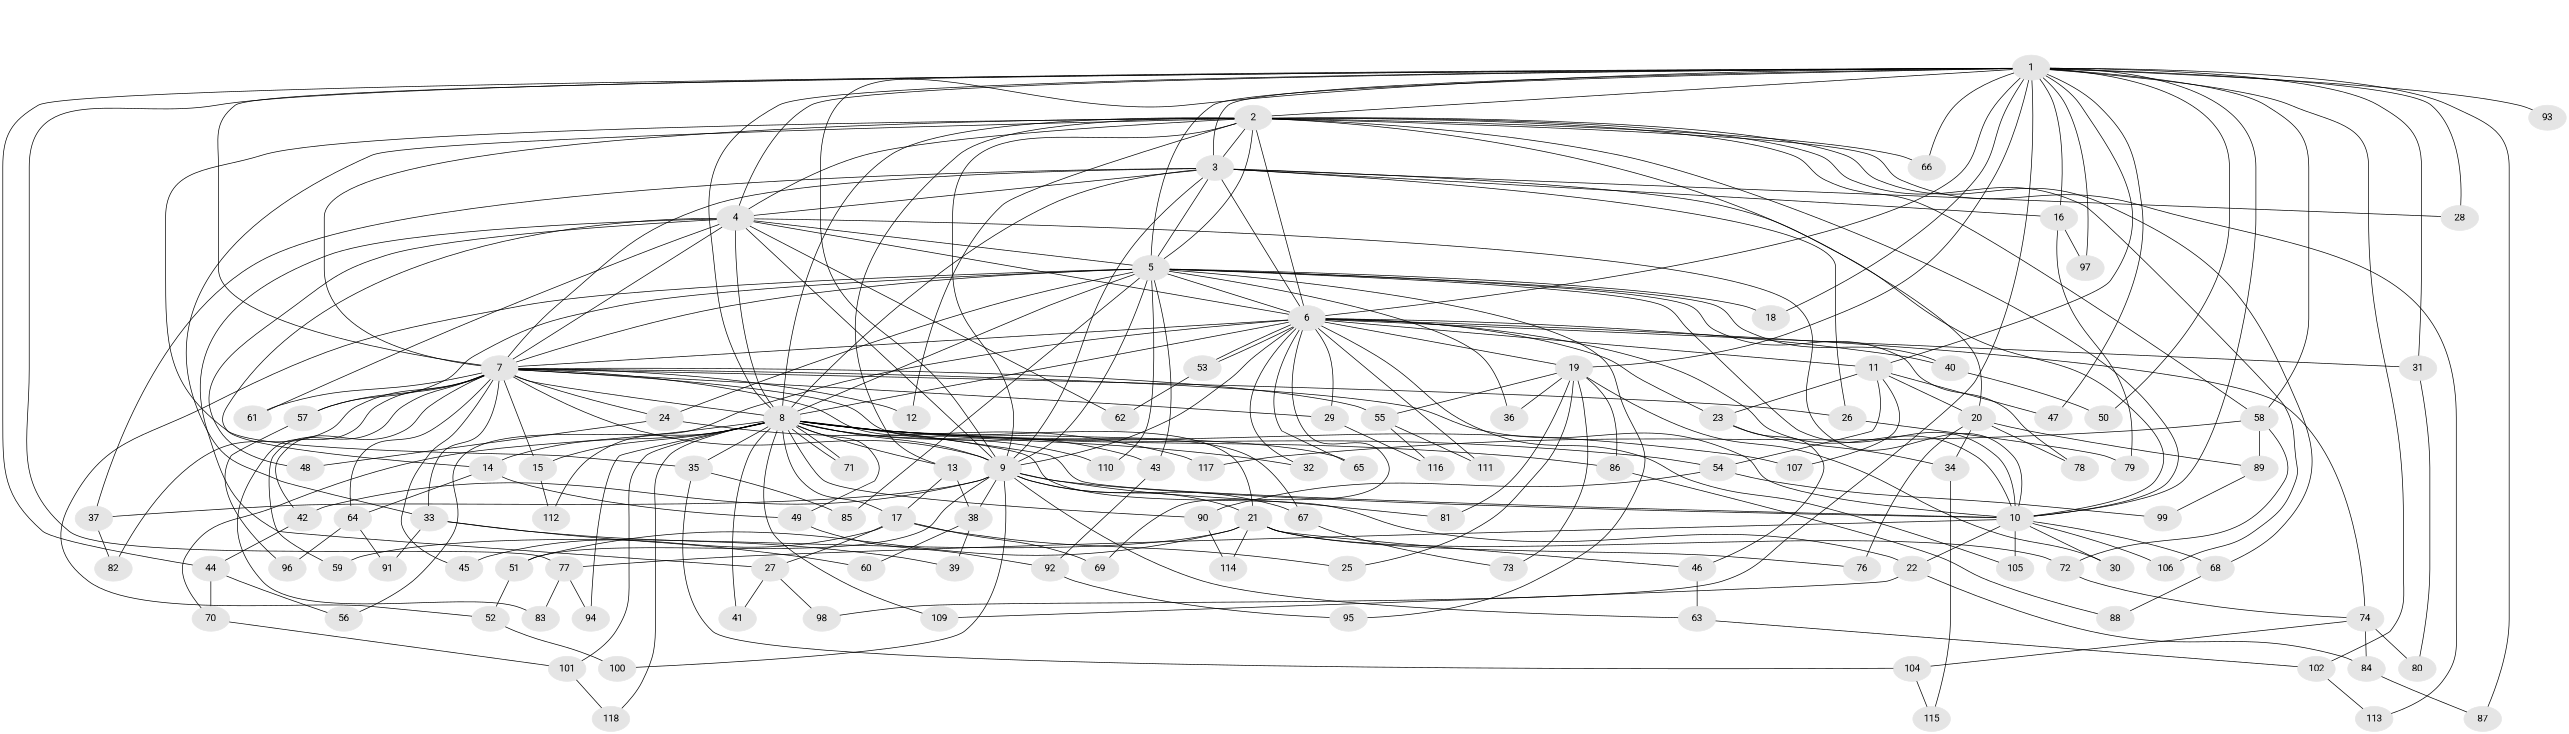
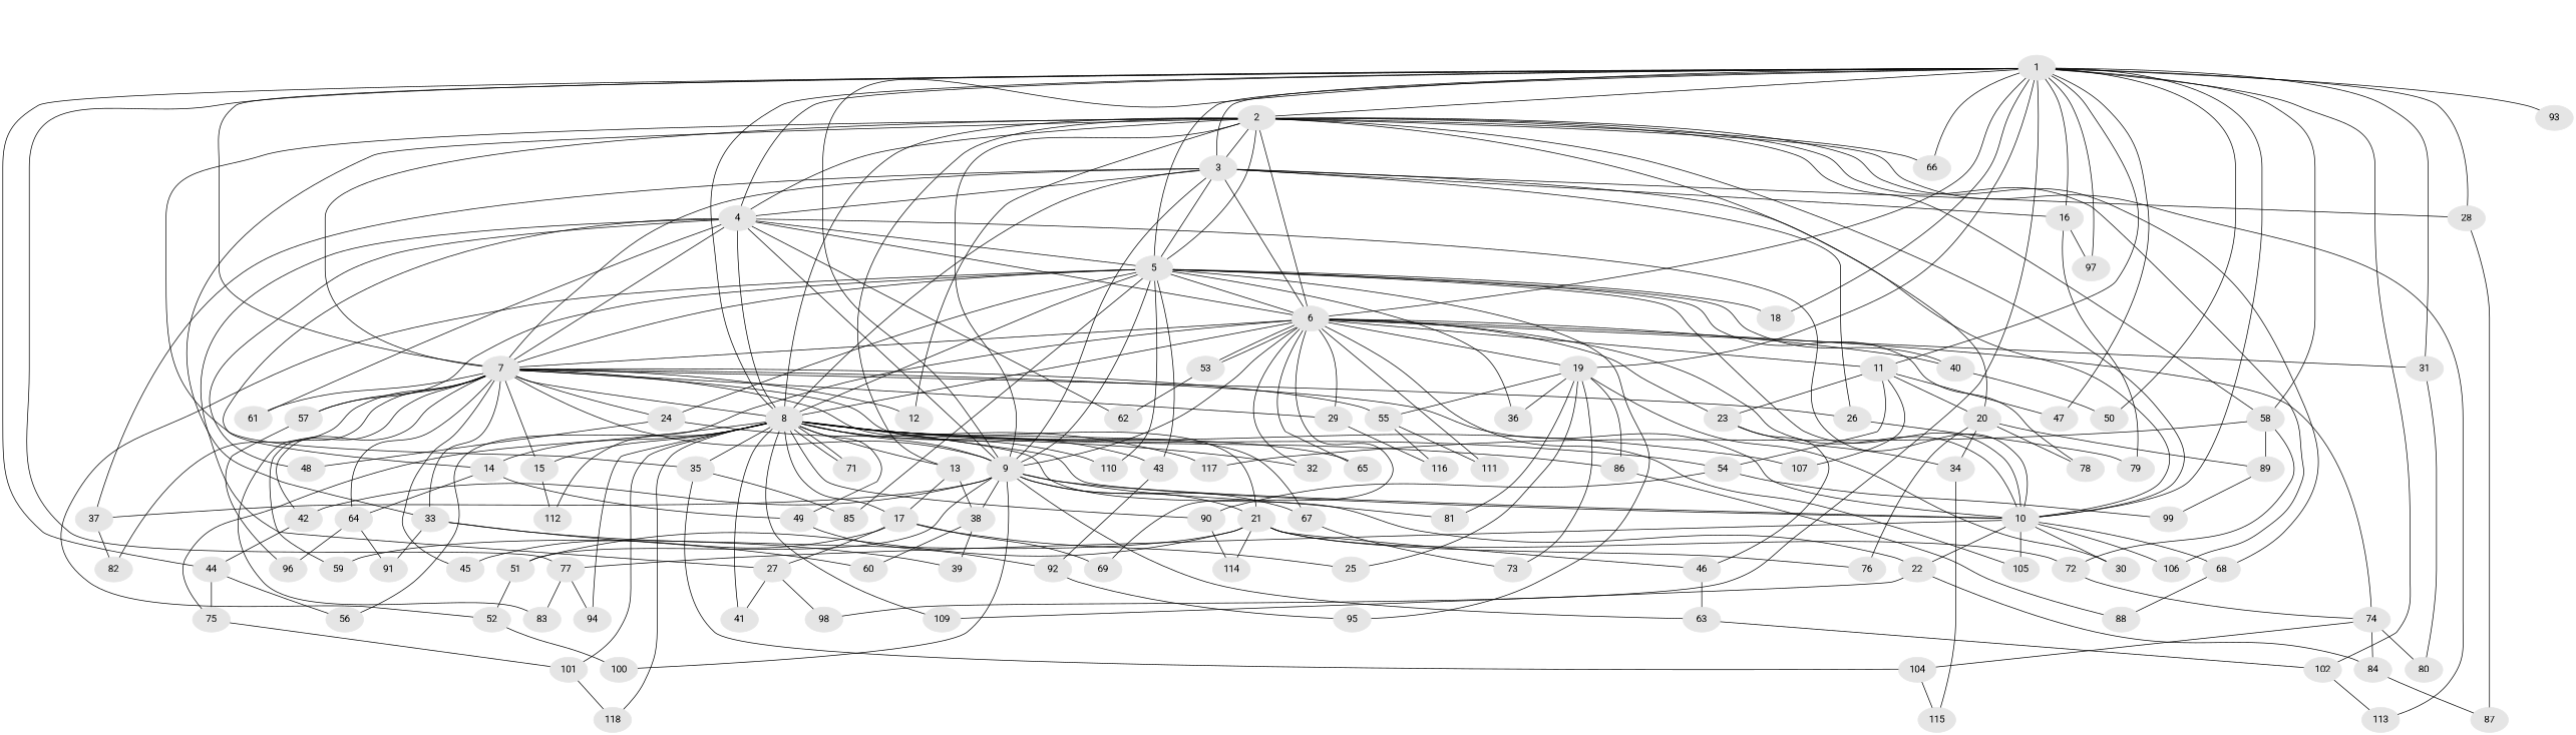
  graph {
    fontname=Roboto
    node [color=gray90 fontname=Roboto style=filled]
    edge [fontname=Roboto]
    1
    2
    3
    4
    5
    6
    7
    8
    9
    10
    11
    16
    18
    19
    28
    31
    44
    47
    50
    58
    66
    77
    87
    93
    97
    98
    102
    12
    13
    20
    33
    35
    68
    106
    113
    26
    37
    14
    27
    48
    61
    62
    24
    36
    40
    43
    52
    57
    78
    85
    95
    110
    23
    29
    32
    53
    56
    65
    69
    74
    105
    111
    15
    21
    42
    45
    55
    59
    64
    67
    82
    83
    17
    22
    41
    49
    54
    71
-   75 [label=70]
+   75
    86
    90
    94
    101
    107
    109
    112
    118
    38
    51
    63
    81
    100
    30
    79
    25
    73
    80
    89
    72
    117
    34
    76
    39
    60
    91
    104
    88
    92
    96
    46
    116
    84
    114
    99
    115
    1 -- 2
    1 -- 3
    1 -- 4
    1 -- 5
    1 -- 6
    1 -- 7
    1 -- 8
    1 -- 9
    1 -- 10
    1 -- 11
    1 -- 16
    1 -- 18
    1 -- 19
    1 -- 28
    1 -- 31
    1 -- 44
    1 -- 47
    1 -- 50
    1 -- 58
    1 -- 66
    1 -- 77
-   1 -- 87
+   28 -- 87
    1 -- 93
    1 -- 97
    1 -- 98
    1 -- 102
    2 -- 3
    2 -- 4
    2 -- 5
    2 -- 6
    2 -- 7
    2 -- 8
    2 -- 9
    2 -- 10
    2 -- 58
    2 -- 66
    2 -- 12
    2 -- 13
    2 -- 20
    2 -- 33
    2 -- 35
    2 -- 68
    2 -- 106
    2 -- 113
    3 -- 4
    3 -- 5
    3 -- 6
    3 -- 7
    3 -- 8
    3 -- 9
    3 -- 10
    3 -- 16
    3 -- 28
    3 -- 26
    3 -- 37
    4 -- 5
    4 -- 6
    4 -- 7
    4 -- 8
    4 -- 9
    4 -- 10
    4 -- 14
    4 -- 27
    4 -- 48
    4 -- 61
    4 -- 62
    5 -- 6
    5 -- 7
    5 -- 8
    5 -- 9
    5 -- 10
    5 -- 18
    5 -- 24
    5 -- 36
    5 -- 40
    5 -- 43
    5 -- 52
    5 -- 57
    5 -- 78
    5 -- 85
    5 -- 95
    5 -- 110
    6 -- 7
    6 -- 8
    6 -- 9
    6 -- 10
    6 -- 11
    6 -- 19
    6 -- 31
    6 -- 40
    6 -- 23
    6 -- 29
    6 -- 32
    6 -- 53
    6 -- 53
    6 -- 56
    6 -- 65
    6 -- 69
    6 -- 74
    6 -- 105
    6 -- 111
    7 -- 8
    7 -- 9
    7 -- 10
    7 -- 12
    7 -- 33
    7 -- 26
    7 -- 61
    7 -- 24
    7 -- 57
    7 -- 29
    7 -- 15
    7 -- 21
    7 -- 42
    7 -- 45
    7 -- 55
    7 -- 59
    7 -- 64
    7 -- 67
    7 -- 82
    7 -- 83
    8 -- 9
    8 -- 10
    8 -- 13
    8 -- 35
    8 -- 14
    8 -- 43
    8 -- 110
    8 -- 32
    8 -- 65
    8 -- 15
    8 -- 17
    8 -- 22
    8 -- 41
    8 -- 49
    8 -- 54
    8 -- 71
    8 -- 71
    8 -- 75
    8 -- 86
    8 -- 90
    8 -- 94
    8 -- 101
    8 -- 107
    8 -- 109
    8 -- 112
    8 -- 118
    9 -- 10
    9 -- 37
    9 -- 21
    9 -- 42
    9 -- 67
    9 -- 38
    9 -- 51
    9 -- 63
    9 -- 81
    9 -- 100
    10 -- 77
    10 -- 68
    10 -- 106
    10 -- 105
    10 -- 22
    10 -- 30
    11 -- 47
    11 -- 20
    11 -- 23
    11 -- 54
    11 -- 107
    16 -- 97
    16 -- 79
    19 -- 36
    19 -- 55
    19 -- 86
    19 -- 81
    19 -- 30
    19 -- 25
    19 -- 73
    31 -- 80
    44 -- 56
    44 -- 75
    58 -- 89
    58 -- 72
    58 -- 117
    77 -- 83
    77 -- 94
    102 -- 113
    13 -- 17
    13 -- 38
    20 -- 78
    20 -- 89
    20 -- 34
    20 -- 76
    33 -- 39
    33 -- 60
    33 -- 91
    35 -- 85
    35 -- 104
    68 -- 88
    26 -- 79
    37 -- 82
    14 -- 64
    14 -- 49
    27 -- 98
    27 -- 41
    24 -- 48
    24 -- 117
    40 -- 50
    43 -- 92
    52 -- 100
    57 -- 96
    23 -- 34
    23 -- 46
    29 -- 116
    53 -- 62
    74 -- 80
    74 -- 104
    74 -- 84
    15 -- 112
    21 -- 59
    21 -- 51
    21 -- 72
    21 -- 76
    21 -- 46
    21 -- 114
    42 -- 44
    55 -- 111
    55 -- 116
    64 -- 91
    64 -- 96
    67 -- 73
    17 -- 27
    17 -- 69
    17 -- 45
    17 -- 25
    22 -- 109
    22 -- 84
    49 -- 92
    54 -- 90
    54 -- 99
    75 -- 101
    86 -- 88
    90 -- 114
    101 -- 118
    38 -- 39
    38 -- 60
    51 -- 52
    63 -- 102
    89 -- 99
    72 -- 74
    34 -- 115
    104 -- 115
    92 -- 95
    46 -- 63
    84 -- 87
  }
